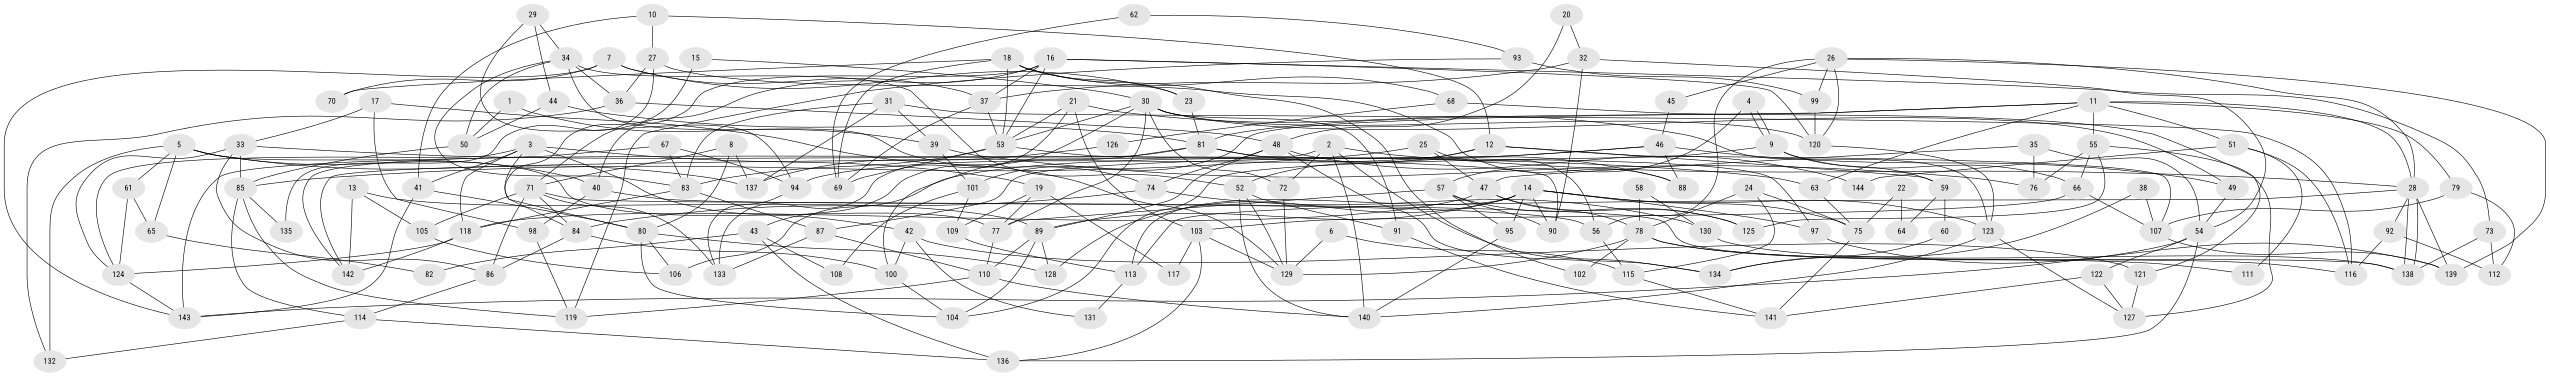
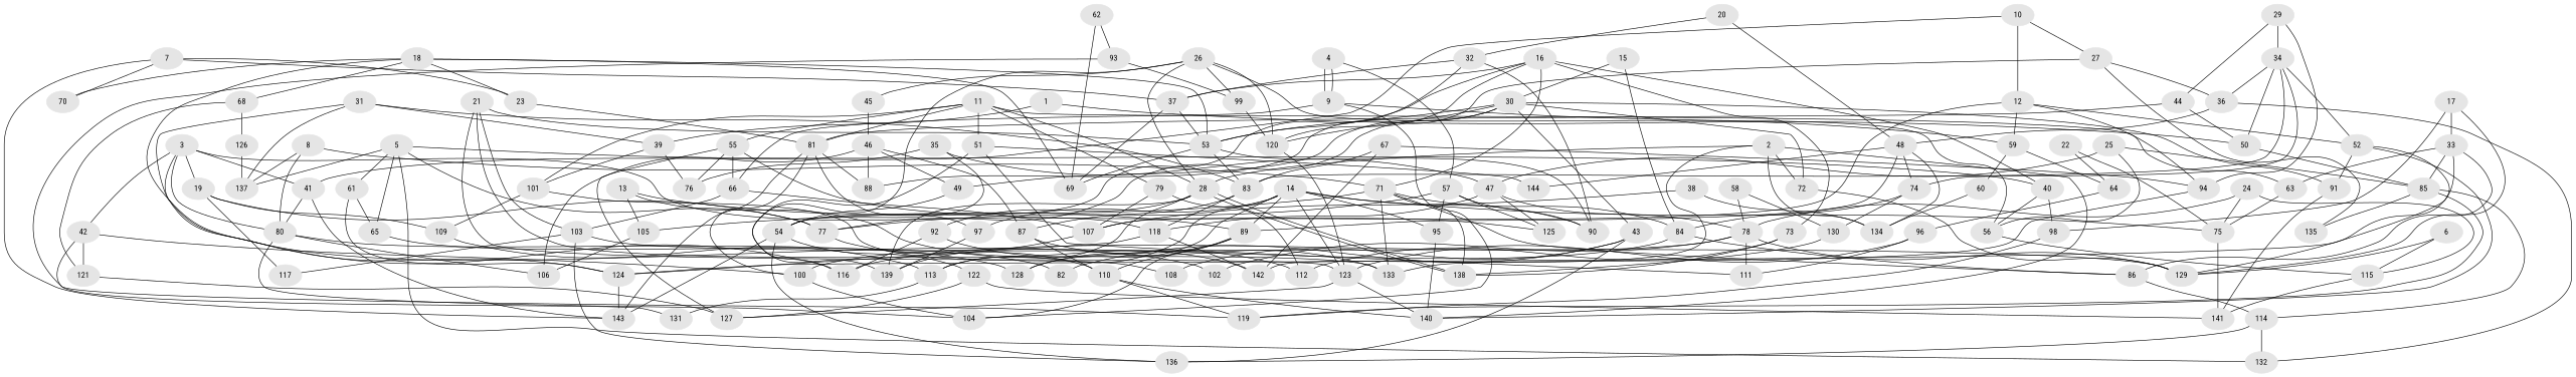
  graph {
    fontname="Roboto Condensed"
    node [color=gray90 fontname="Roboto Condensed" style=filled]
    edge [fontname="Roboto Condensed"]
    1
    39
    50
    101
    76
    85
    2
    28
    72
    134
    140
    142
    113
    139
    92
    138
    129
    3
    19
    41
    42
    80
    118
    124
    77
    109
    117
    143
    100
    121
    131
    104
    128
    106
    4
    9
    57
    59
    66
    90
    95
    125
    5
    40
    61
    65
    132
    137
    98
    56
    82
    110
    6
    115
    141
    7
    23
    37
    70
    81
    53
    69
    8
    71
    105
    84
    133
    86
    64
    60
    107
    103
    10
    12
    27
    52
    94
    36
    88
    135
    11
    51
    55
    63
    79
    116
    144
    111
    127
    75
    112
    97
    108
    91
    13
    89
    14
    123
    15
    30
    120
    43
    49
    16
    73
    83
    17
    33
    119
    18
    68
    102
    126
    20
    32
    48
    54
    74
    21
    136
    22
+   96
    24
    78
    25
    47
    114
    26
    45
    99
    46
    29
    34
    44
    31
    87
    122
    130
    35
    38
    58
    62
    93
    67
    1 -- 39
    1 -- 50
    39 -- 101
    39 -- 76
    50 -- 85
    101 -- 109
    101 -- 108
    85 -- 135
    85 -- 119
    85 -- 114
    2 -- 28
    2 -- 72
    2 -- 134
    2 -- 140
    2 -- 142
    28 -- 113
    28 -- 139
    28 -- 92
    28 -- 138
    28 -- 138
    72 -- 129
    113 -- 131
    92 -- 116
    92 -- 112
    3 -- 19
    3 -- 41
    3 -- 42
    3 -- 80
    3 -- 118
    3 -- 124
    19 -- 77
    19 -- 109
    19 -- 117
    41 -- 80
    41 -- 143
    42 -- 100
    42 -- 121
    42 -- 131
    80 -- 104
    80 -- 128
    80 -- 106
    118 -- 142
    118 -- 124
    124 -- 143
    77 -- 110
    109 -- 113
    100 -- 104
    121 -- 127
    4 -- 9
    4 -- 9
    4 -- 57
    9 -- 104
    9 -- 59
    9 -- 66
    57 -- 77
    57 -- 90
    57 -- 95
    57 -- 125
    59 -- 64
    59 -- 60
    66 -- 107
    66 -- 103
    95 -- 140
    5 -- 77
    5 -- 40
    5 -- 61
    5 -- 65
    5 -- 132
    5 -- 137
    40 -- 98
    40 -- 56
    61 -- 124
    61 -- 65
    65 -- 82
    98 -- 119
    56 -- 115
    110 -- 140
    110 -- 119
    6 -- 129
    6 -- 115
    115 -- 141
    7 -- 143
    7 -- 23
    7 -- 37
    7 -- 70
    23 -- 81
    37 -- 53
    37 -- 69
    81 -- 143
    81 -- 100
    81 -- 88
    81 -- 97
    53 -- 90
    53 -- 69
    53 -- 83
    8 -- 80
    8 -- 137
    8 -- 71
    71 -- 138
    71 -- 105
    71 -- 84
    71 -- 133
    71 -- 86
    105 -- 106
    84 -- 100
    84 -- 86
    86 -- 114
+   64 -- 96
    60 -- 134
    107 -- 139
    103 -- 129
    103 -- 117
    103 -- 136
    10 -- 41
    10 -- 12
    10 -- 27
    12 -- 59
    12 -- 107
    12 -- 52
    12 -- 94
    27 -- 36
    27 -- 88
    27 -- 135
    52 -- 140
    52 -- 129
    52 -- 91
    94 -- 133
    36 -- 132
    36 -- 48
    11 -- 101
    11 -- 28
    11 -- 81
    11 -- 51
    11 -- 55
    11 -- 63
    11 -- 79
    51 -- 116
    51 -- 144
    51 -- 111
    55 -- 76
    55 -- 66
    55 -- 125
    55 -- 127
    63 -- 75
    79 -- 107
    79 -- 112
    75 -- 141
    97 -- 139
    91 -- 141
    13 -- 142
    13 -- 105
    13 -- 89
    89 -- 104
    89 -- 128
    89 -- 110
    14 -- 113
    14 -- 128
    14 -- 90
    14 -- 95
    14 -- 75
    14 -- 97
    14 -- 89
    14 -- 123
    123 -- 140
    123 -- 127
    15 -- 84
    15 -- 30
    30 -- 72
    30 -- 77
    30 -- 53
    30 -- 91
    30 -- 120
    30 -- 43
    30 -- 49
    120 -- 123
    43 -- 82
    43 -- 108
    43 -- 136
    49 -- 54
    16 -- 40
    16 -- 37
    16 -- 53
    16 -- 71
    16 -- 120
    16 -- 73
    73 -- 138
    73 -- 112
    83 -- 118
    83 -- 87
    17 -- 129
    17 -- 98
    17 -- 33
    33 -- 85
    33 -- 124
    33 -- 86
    33 -- 63
    18 -- 23
    18 -- 70
    18 -- 53
    18 -- 69
    18 -- 68
    18 -- 102
    68 -- 121
    68 -- 126
    126 -- 137
    20 -- 32
    20 -- 48
    32 -- 90
    32 -- 37
    32 -- 54
    48 -- 134
    48 -- 144
    48 -- 89
    48 -- 74
    54 -- 143
    54 -- 136
    54 -- 122
    74 -- 84
    74 -- 130
    21 -- 53
    21 -- 133
    21 -- 103
    21 -- 123
    22 -- 64
    22 -- 75
+   96 -- 111
+   96 -- 123
    24 -- 115
    24 -- 75
    24 -- 78
    78 -- 129
    78 -- 116
    78 -- 111
    78 -- 102
    25 -- 85
    25 -- 56
    25 -- 47
    47 -- 118
    47 -- 125
    47 -- 78
    114 -- 132
    114 -- 136
    26 -- 28
    26 -- 139
    26 -- 56
    26 -- 120
    26 -- 45
    26 -- 99
    45 -- 46
    99 -- 120
    46 -- 106
    46 -- 88
    46 -- 49
    46 -- 87
    29 -- 94
    29 -- 34
    29 -- 44
    34 -- 50
    34 -- 52
    34 -- 36
    34 -- 83
    34 -- 74
    44 -- 50
    44 -- 81
    31 -- 39
    31 -- 137
    31 -- 116
    31 -- 83
    87 -- 110
    87 -- 133
    122 -- 141
    122 -- 127
    130 -- 138
    35 -- 76
    35 -- 54
    35 -- 47
    38 -- 134
    38 -- 107
    58 -- 78
    58 -- 130
    62 -- 69
    62 -- 93
    93 -- 119
    93 -- 99
    67 -- 142
    67 -- 94
    67 -- 83
  }
